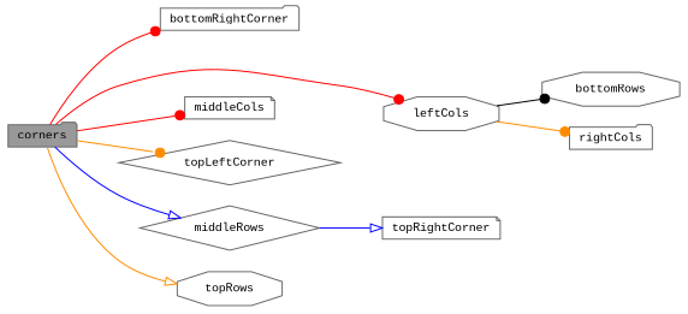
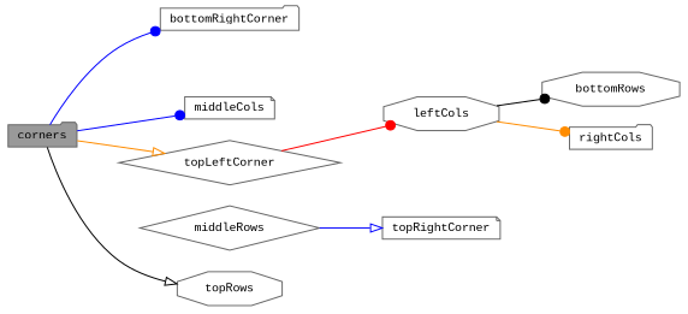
  digraph {
    fontname="Liberation Mono"
    rankdir=LR
    node [color=grey40 fillcolor=white fontname="Liberation Mono" fontsize=10 shape=folder style=filled]
    edge [arrowhead=dot color=blue fontname="Liberation Mono" fontsize=10 labelfontname=Helvetica labelfontsize=10 style=solid]
    n1 [color=gray40 fillcolor=grey60 fontcolor=black height=0.2 label=corners width=0.4]
    n2 [height=0.2 label=bottomRightCorner width=0.4]
    n3 [height=0.2 label=leftCols shape=octagon width=0.4]
    n4 [height=0.2 label=middleCols shape=note width=0.4]
    n5 [height=0.2 label=middleRows shape=diamond width=0.4]
    n6 [height=0.2 label=topLeftCorner shape=diamond width=0.4]
    n7 [height=0.2 label=topRows shape=octagon width=0.4]
    n8 [height=0.2 label=bottomRows shape=octagon width=0.4]
    n9 [height=0.2 label=rightCols width=0.4]
    n10 [height=0.2 label=topRightCorner shape=note width=0.4]
-   n1 -> n2 [color=red]
-   n1 -> n3 [color=red]
-   n1 -> n4 [color=red]
-   n1 -> n5 [arrowhead=onormal]
-   n1 -> n6 [color=darkorange]
-   n1 -> n7 [arrowhead=onormal color=darkorange]
+   n1 -> n2
+   n6 -> n3 [color=red]
+   n1 -> n4
+   n1 -> n6 [arrowhead=onormal color=darkorange]
+   n1 -> n7 [arrowhead=onormal color=black]
    n3 -> n8 [color=black]
    n3 -> n9 [color=darkorange]
    n5 -> n10 [arrowhead=onormal]
  }
